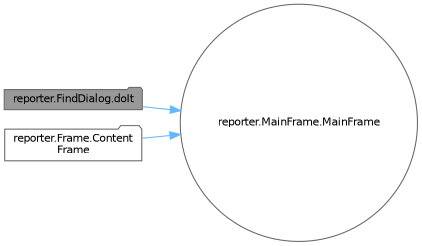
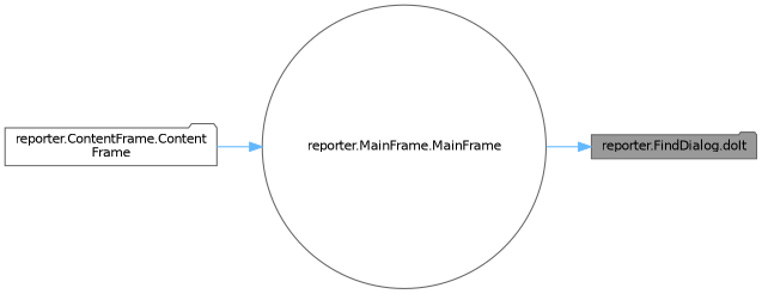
  digraph {
    rankdir=RL
    node [color=grey40 fillcolor=white fontname=Helvetica fontsize=10 shape=folder style=filled]
    edge [color=steelblue1 dir=back fontname=Helvetica fontsize=10 labelfontname=Helvetica labelfontsize=10 style=solid]
    n1 [color=gray40 fillcolor=grey60 fontcolor=black height=0.2 label="reporter.FindDialog.doIt" width=0.4]
    n2 [height=0.2 label="reporter.MainFrame.MainFrame" shape=circle width=0.4]
-   n3 [height=0.2 label="reporter.Frame.Content\lFrame" width=0.4]
-   n2 -> n1
+   n3 [height=0.2 label="reporter.ContentFrame.Content\lFrame" width=0.4]
+   n1 -> n2
    n2 -> n3
  }
